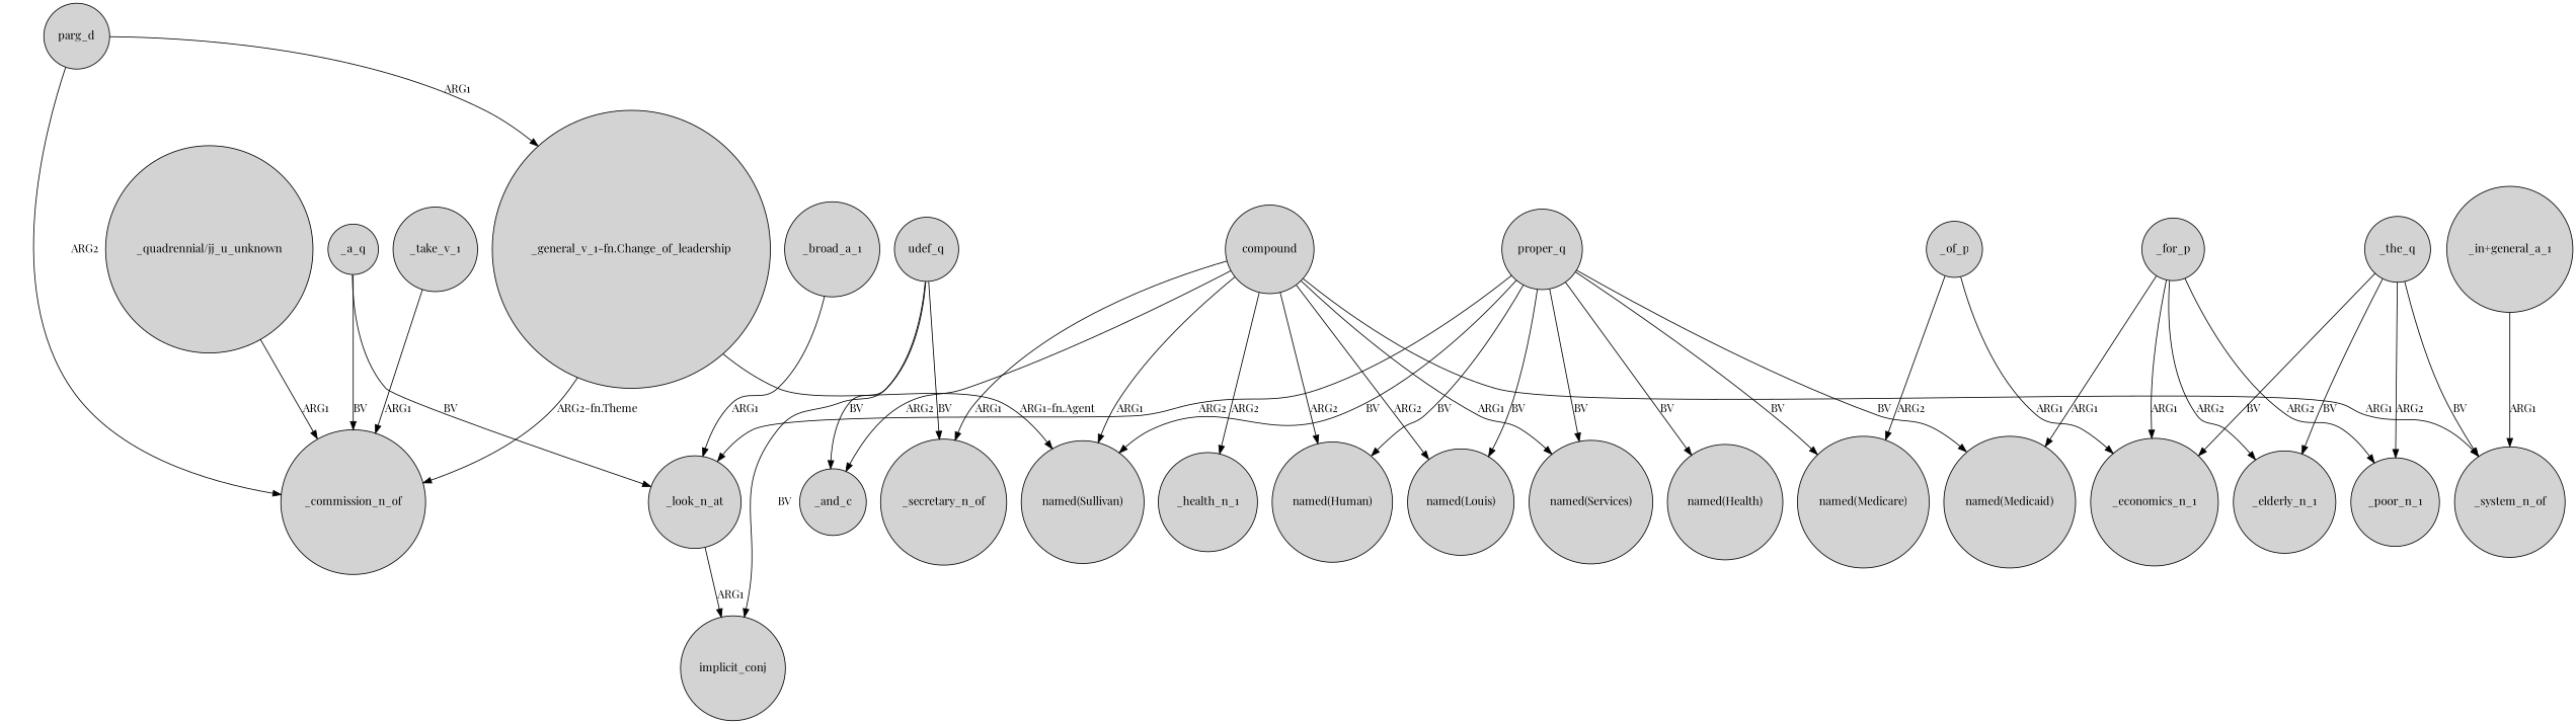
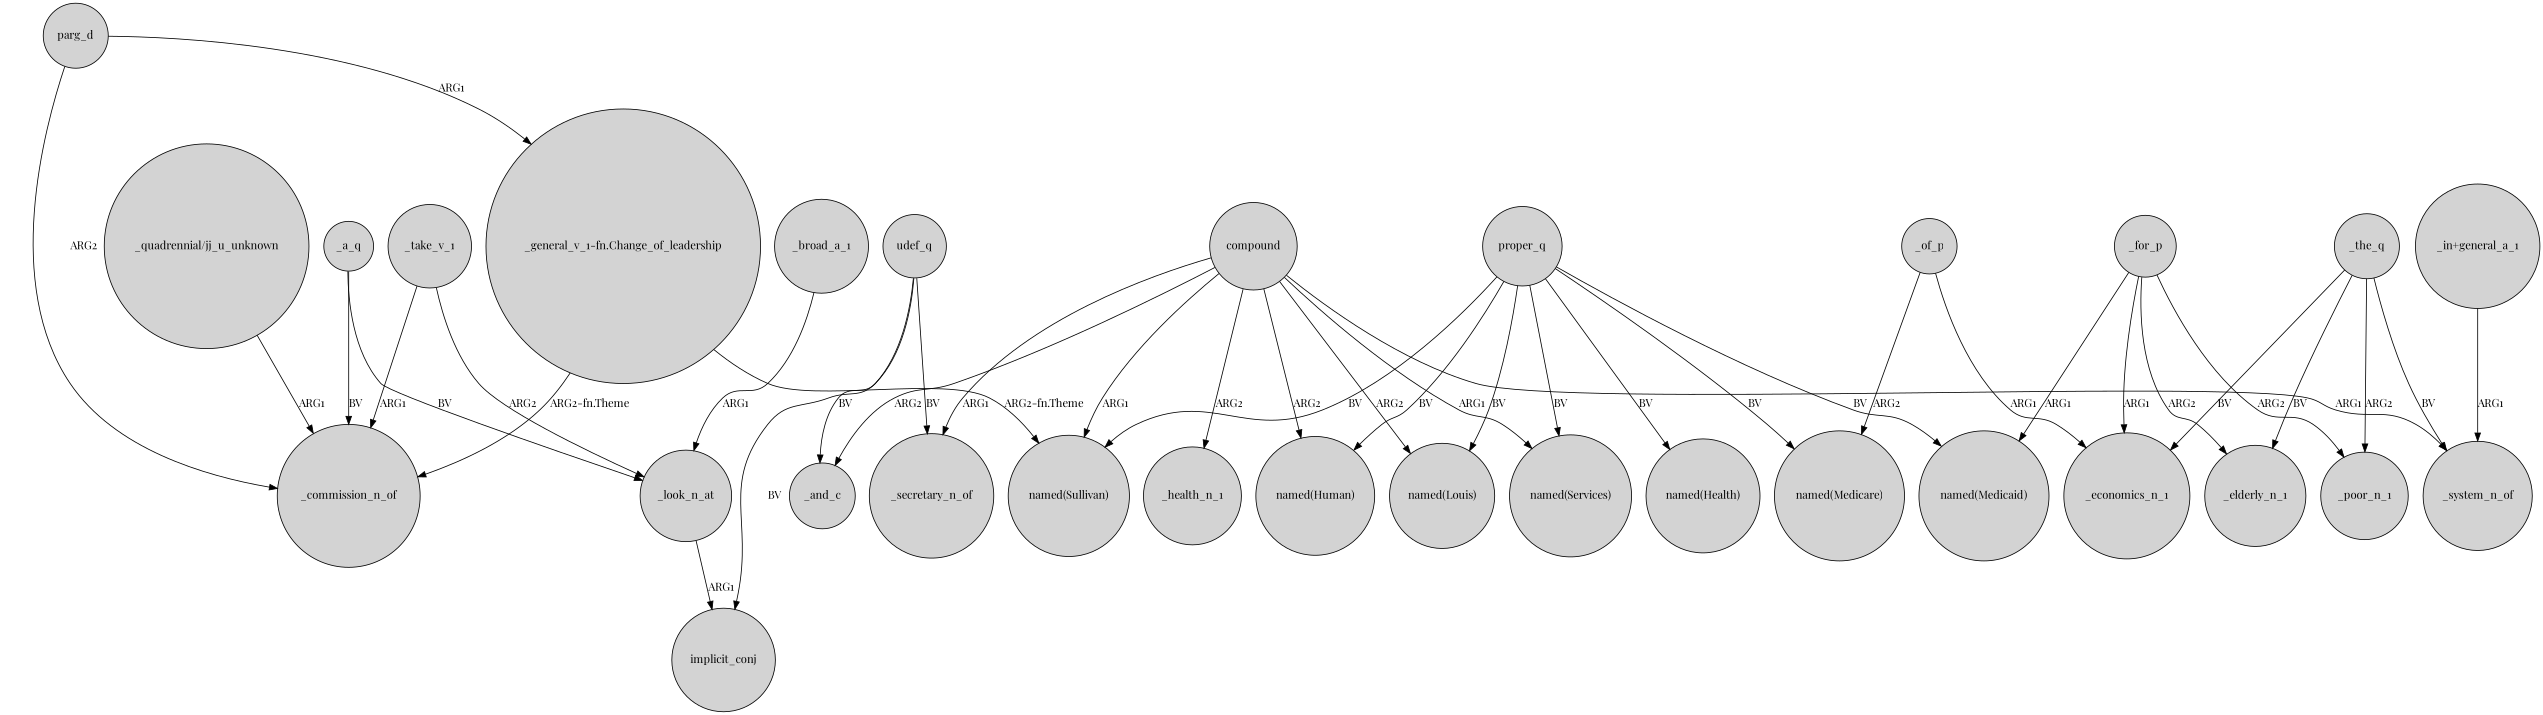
  digraph {
    fontname="Playfair Display"
    node [fontname="Playfair Display" shape=circle style=filled]
    edge [fontname="Playfair Display"]
    compound
    "named(Human)"
    _secretary_n_of
    "named(Louis)"
    "named(Sullivan)"
    _system_n_of
    "named(Services)"
    _and_c
    _health_n_1
    udef_q
    implicit_conj
    parg_d
    _commission_n_of
    n14 [label="_general_v_1-fn.Change_of_leadership"]
    proper_q
    "named(Medicare)"
    "named(Medicaid)"
    "named(Health)"
    _for_p
    _economics_n_1
    _poor_n_1
    _elderly_n_1
    _the_q
    "_in+general_a_1"
    _broad_a_1
    _look_n_at
    _take_v_1
    _of_p
    _a_q
    "_quadrennial/jj_u_unknown"
    compound -> "named(Human)" [label=ARG2]
    compound -> _secretary_n_of [label=ARG1]
    compound -> "named(Louis)" [label=ARG2]
    compound -> "named(Sullivan)" [label=ARG1]
    compound -> _system_n_of [label=ARG1]
    compound -> "named(Services)" [label=ARG1]
    compound -> _and_c [label=ARG2]
    compound -> _health_n_1 [label=ARG2]
    udef_q -> _secretary_n_of [label=BV]
    udef_q -> _and_c [label=BV]
    udef_q -> implicit_conj [label=BV]
    parg_d -> _commission_n_of [label=ARG2]
    parg_d -> n14 [label=ARG1]
-   n14 -> "named(Sullivan)" [label="ARG1-fn.Agent"]
+   n14 -> "named(Sullivan)" [label="ARG2-fn.Theme"]
    n14 -> _commission_n_of [label="ARG2-fn.Theme"]
    proper_q -> "named(Human)" [label=BV]
    proper_q -> "named(Louis)" [label=BV]
    proper_q -> "named(Sullivan)" [label=BV]
    proper_q -> "named(Services)" [label=BV]
    proper_q -> "named(Medicare)" [label=BV]
    proper_q -> "named(Medicaid)" [label=BV]
    proper_q -> "named(Health)" [label=BV]
    _for_p -> "named(Medicaid)" [label=ARG1]
    _for_p -> _economics_n_1 [label=ARG1]
    _for_p -> _poor_n_1 [label=ARG2]
    _for_p -> _elderly_n_1 [label=ARG2]
    _the_q -> _system_n_of [label=BV]
    _the_q -> _economics_n_1 [label=BV]
    _the_q -> _poor_n_1 [label=ARG2]
    _the_q -> _elderly_n_1 [label=BV]
    "_in+general_a_1" -> _system_n_of [label=ARG1]
    _broad_a_1 -> _look_n_at [label=ARG1]
    _look_n_at -> implicit_conj [label=ARG1]
    _take_v_1 -> _commission_n_of [label=ARG1]
-   proper_q -> _look_n_at [label=ARG2]
+   _take_v_1 -> _look_n_at [label=ARG2]
    _of_p -> "named(Medicare)" [label=ARG2]
    _of_p -> _economics_n_1 [label=ARG1]
    _a_q -> _commission_n_of [label=BV]
    _a_q -> _look_n_at [label=BV]
    "_quadrennial/jj_u_unknown" -> _commission_n_of [label=ARG1]
  }
